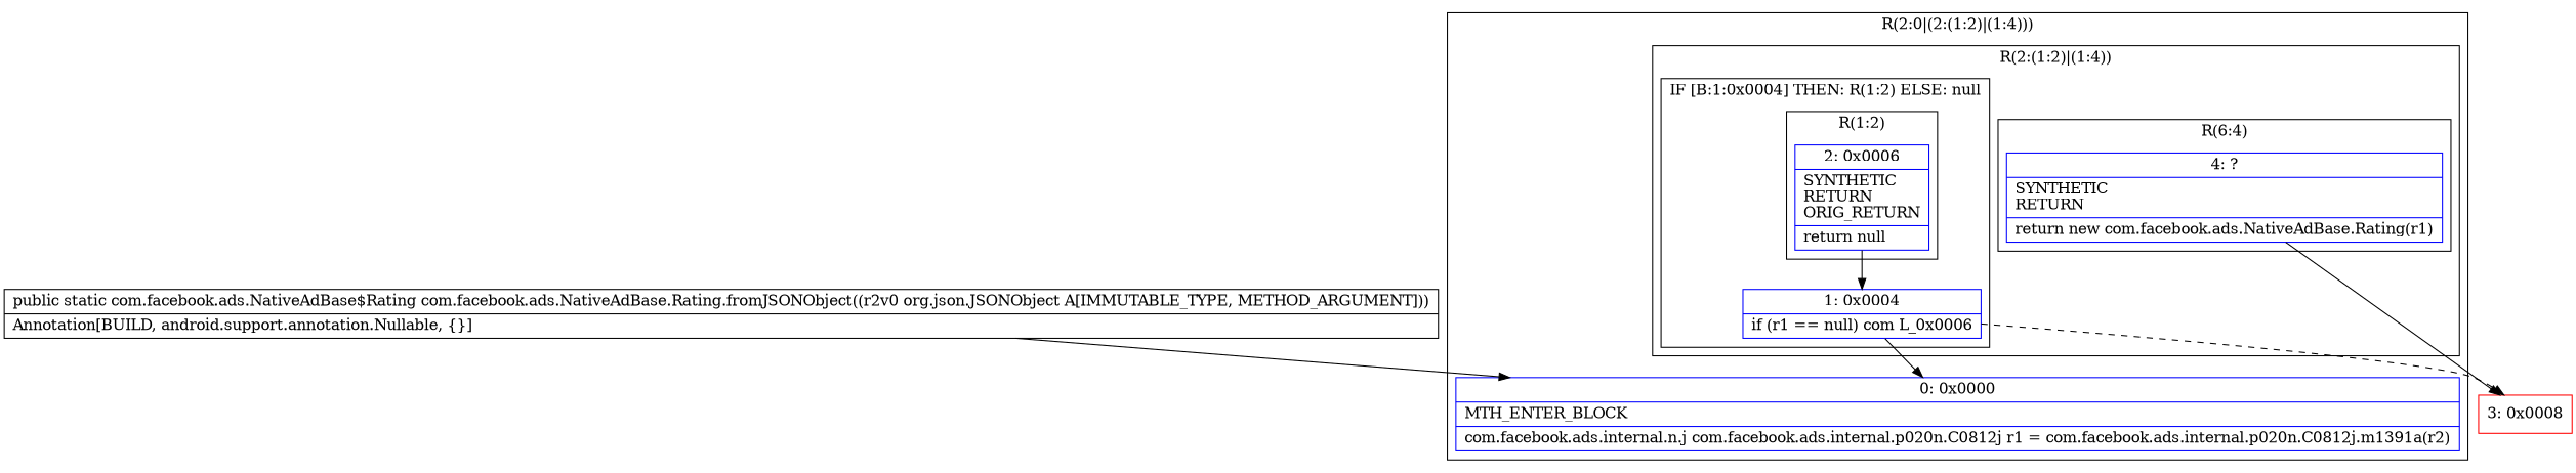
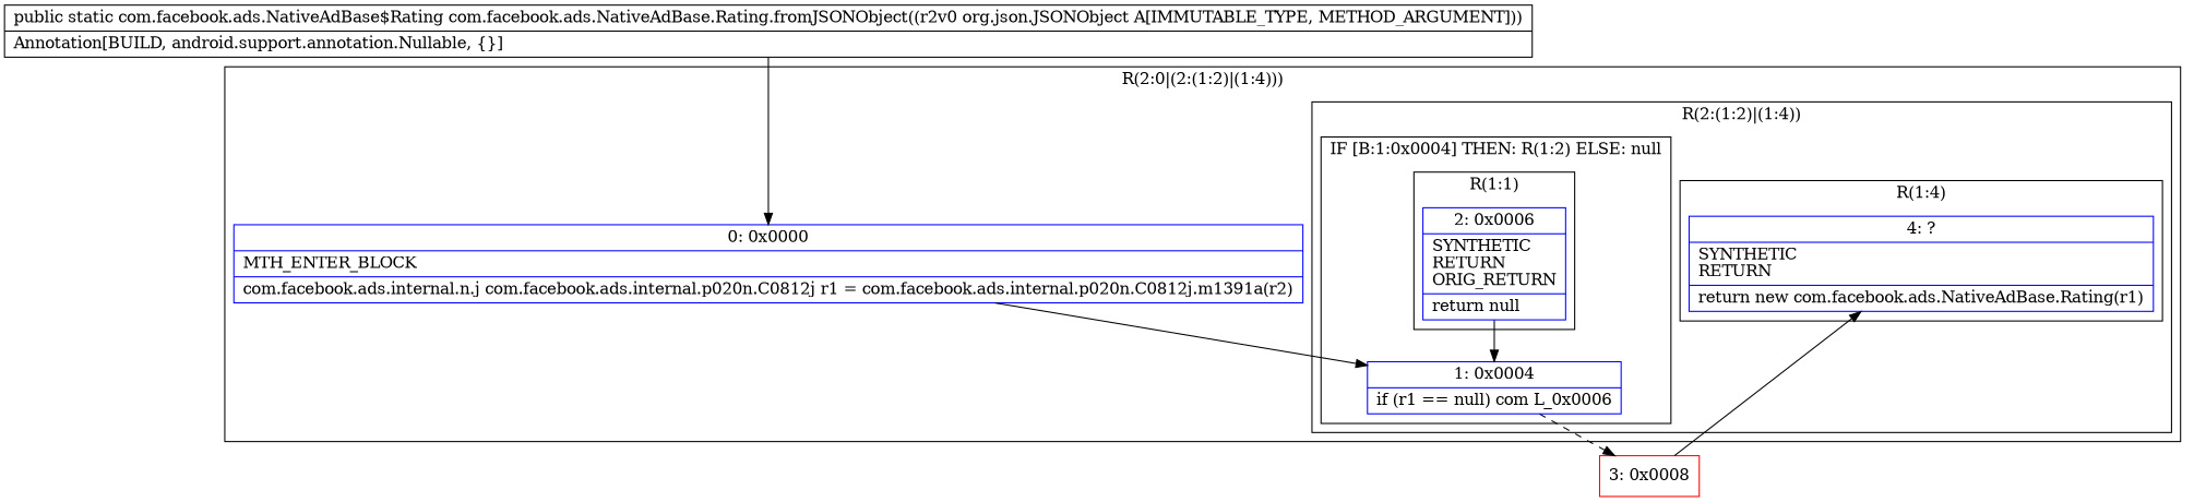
  digraph {
    node [color=blue shape=record]
    n1 [label="{2\:\ 0x0006|SYNTHETIC\lRETURN\lORIG_RETURN\l|return null\l}"]
    n2 [label="{1\:\ 0x0004|if (r1 == null) com L_0x0006\l}"]
    n3 [label="{4\:\ ?|SYNTHETIC\lRETURN\l|return new com.facebook.ads.NativeAdBase.Rating(r1)\l}"]
    n4 [label="{0\:\ 0x0000|MTH_ENTER_BLOCK\l|com.facebook.ads.internal.n.j com.facebook.ads.internal.p020n.C0812j r1 = com.facebook.ads.internal.p020n.C0812j.m1391a(r2)\l}"]
    n5 [color=red label="{3\:\ 0x0008}"]
    n6 [label="{public static com.facebook.ads.NativeAdBase$Rating com.facebook.ads.NativeAdBase.Rating.fromJSONObject((r2v0 org.json.JSONObject A[IMMUTABLE_TYPE, METHOD_ARGUMENT]))  | Annotation[BUILD, android.support.annotation.Nullable, \{\}]\l}" color=""]
    subgraph cluster_1 {
      label="R(2:0|(2:(1:2)|(1:4)))"
      n4
      subgraph cluster_2 {
        label="R(2:(1:2)|(1:4))"
        subgraph cluster_3 {
          label="IF [B:1:0x0004] THEN: R(1:2) ELSE: null"
          n2
          subgraph cluster_4 {
-           label="R(1:2)"
+           label="R(1:1)"
            n1
          }
        }
        subgraph cluster_5 {
-         label="R(6:4)"
+         label="R(1:4)"
          n3
        }
      }
    }
    n1 -> n2
    n2 -> n5 [style=dashed]
-   n2 -> n4
-   n3 -> n5
+   n4 -> n2
+   n5 -> n3
    n6 -> n4
  }
